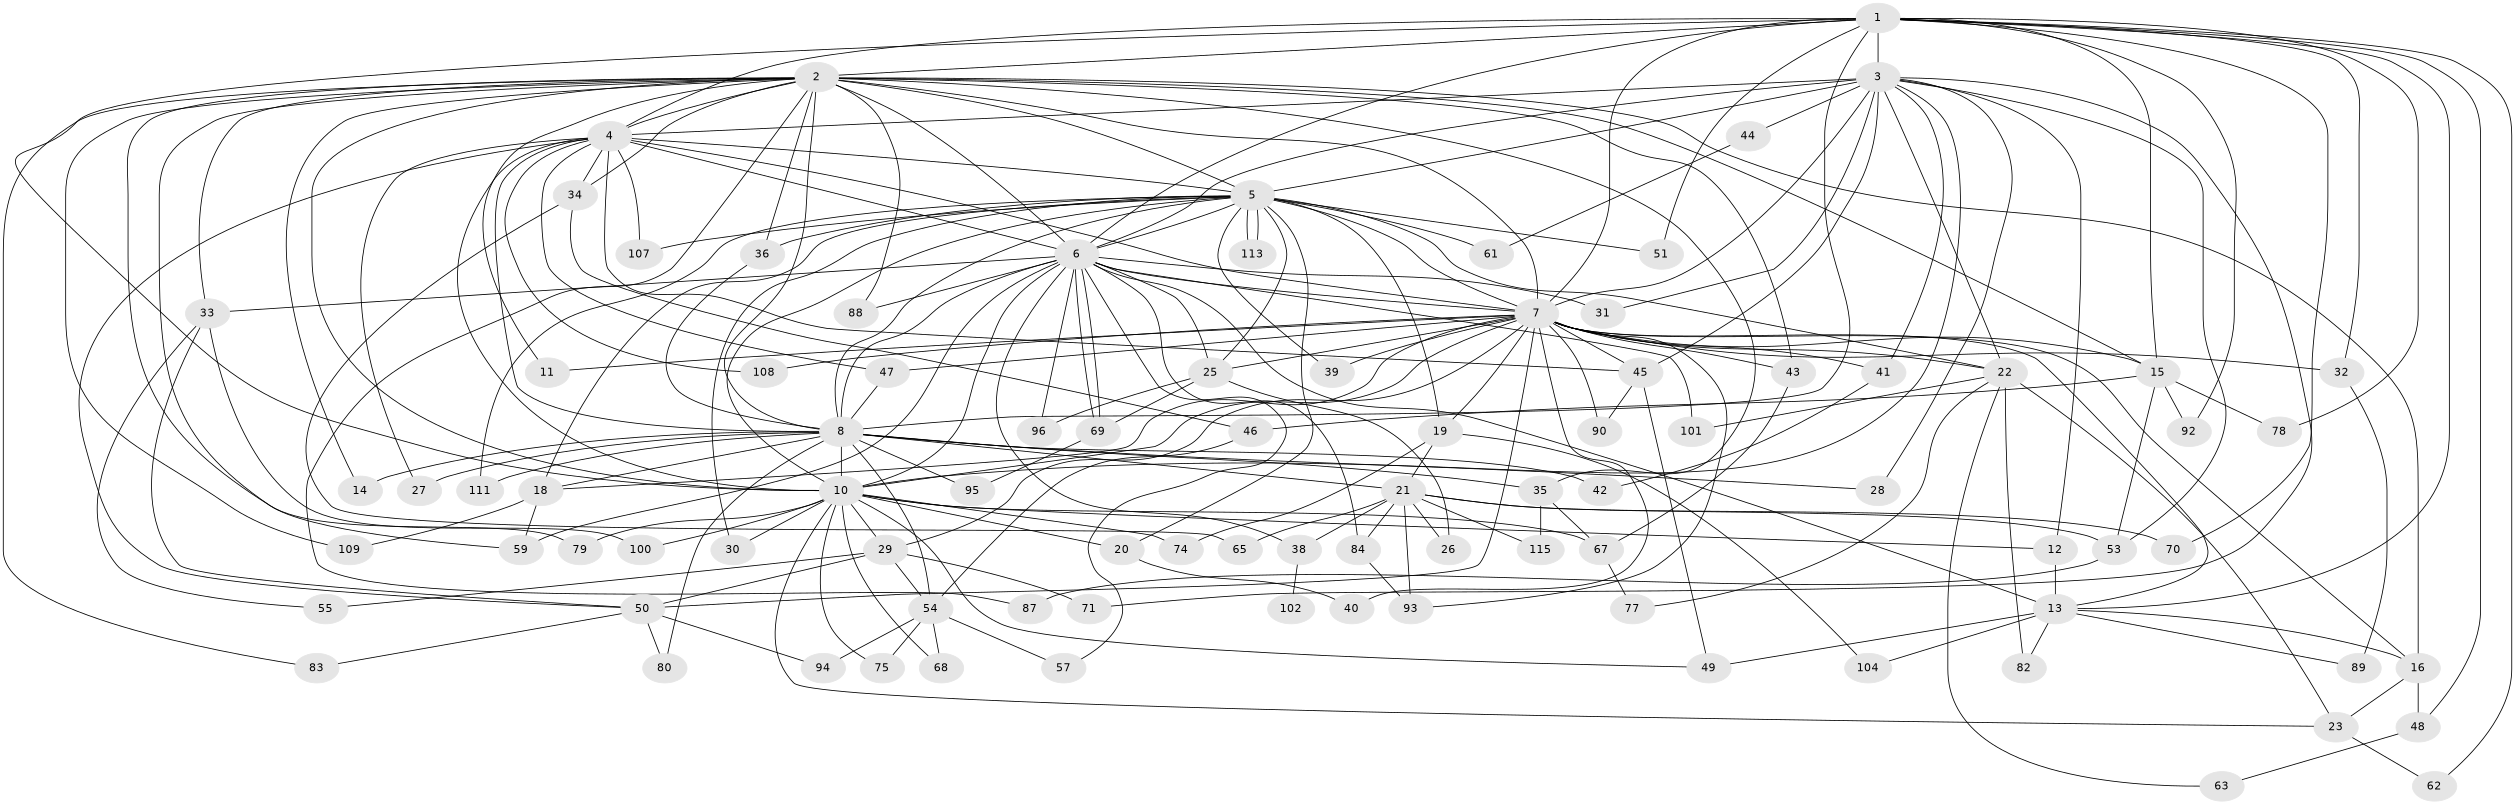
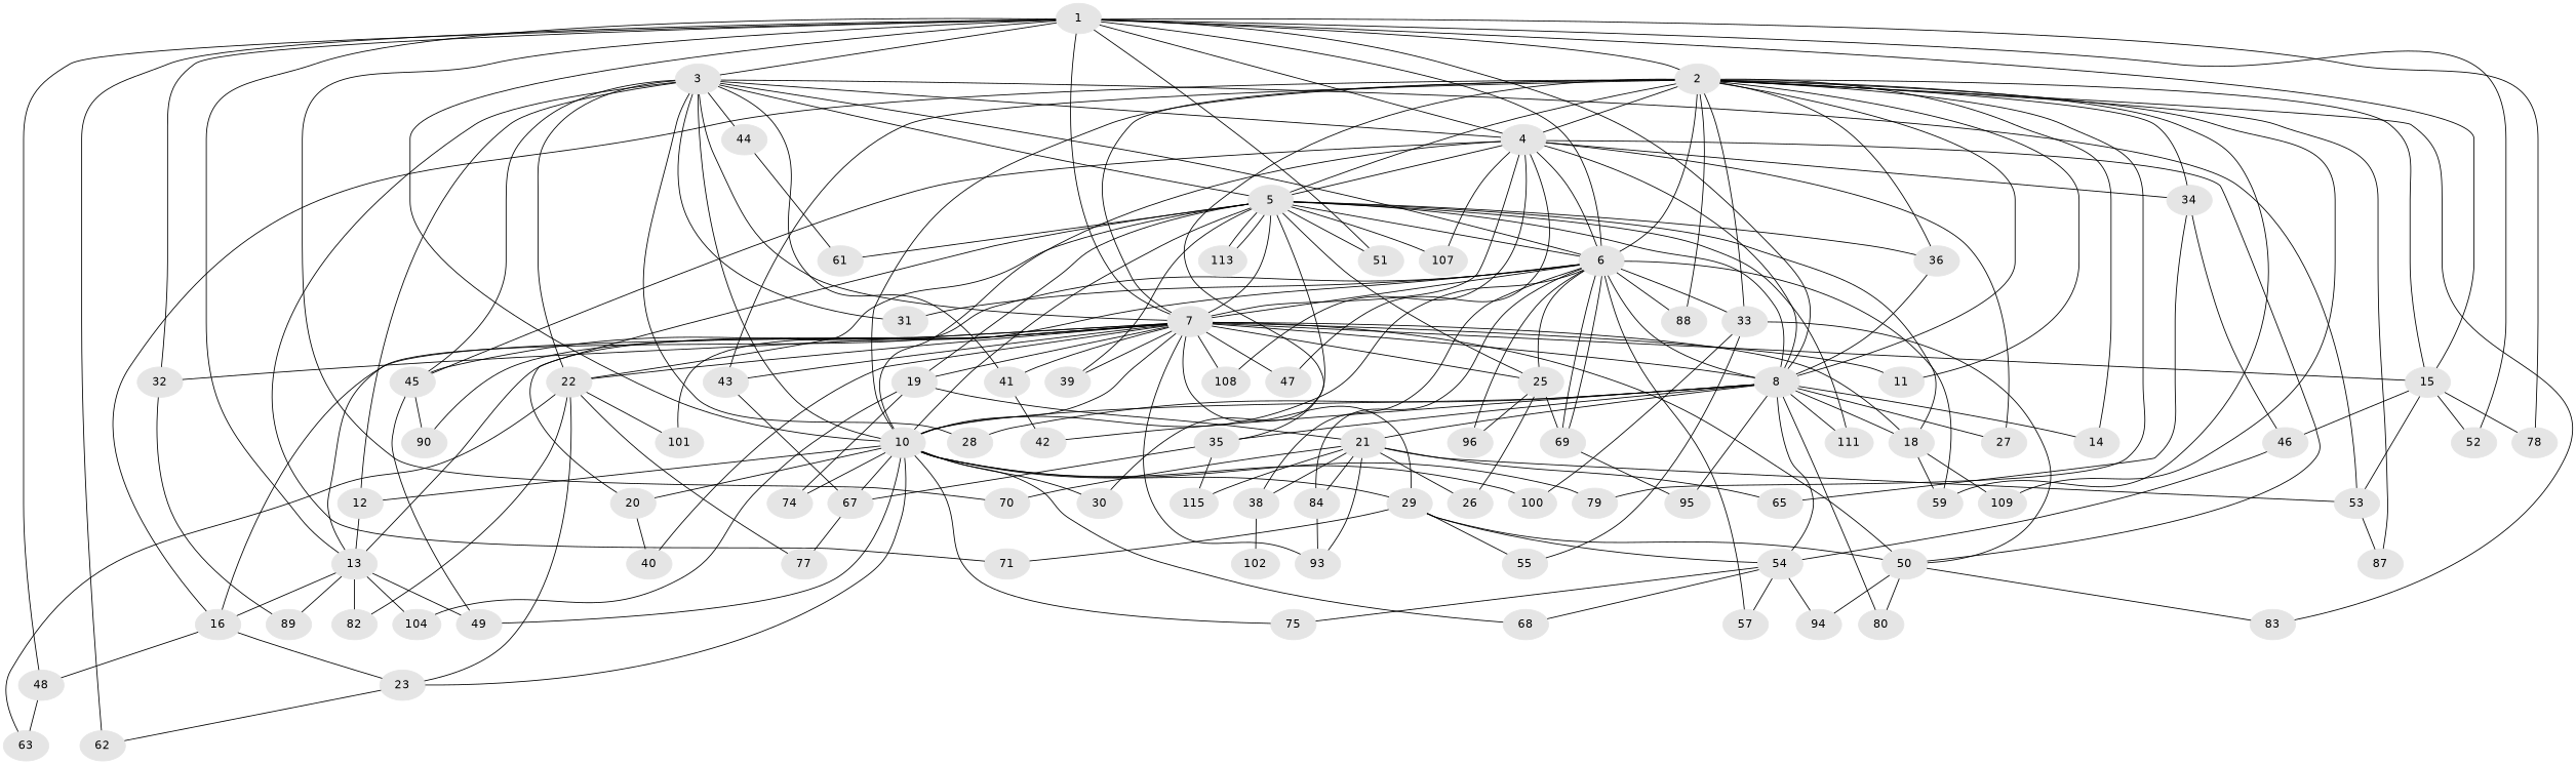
  graph {
    fontname="DejaVu Sans"
    node [color=gray90 fontname="DejaVu Sans" style=filled]
    edge [fontname="DejaVu Sans"]
    1 [super="+17"]
    2 [super="+9"]
    3 [super="+37"]
    4 [super="+106"]
    6 [super="+112"]
    7 [super="+73"]
    8 [super="+60"]
    10 [super="+86"]
    13 [super="+97"]
    15 [super="+24"]
    32
    48
    51
-   52 [label=92]
+   52
    62
    70
    78
    5 [super="+98"]
    11
    14
    16 [super="+110"]
    33 [super="+66"]
    34
    35 [super="+99"]
    36
    43
    59 [super="+114"]
    79
    83
    87
    88
    109
    12
    22 [super="+72"]
    28
    31
    41
    44
    45 [super="+56"]
    53 [super="+92"]
    71
    27
    47
    50 [super="+76"]
    107
    108
    18 [super="+64"]
    19
    20
    25 [super="+85"]
    30
    39
    61
    111
    113
    38
    57
    69 [super="+105"]
    84
    96
    101
    29 [super="+91"]
    40
    90
    93 [super="+116"]
    21 [super="+81"]
    42
    54 [super="+58"]
    80
    95
    23
    49 [super="+103"]
    67
    68
    74
    75
    100
    82
    89
    104
    46
    63
    55
    65
    115
    77
    94
    26
    102
    1 -- 2 [weight=2]
    1 -- 3
    1 -- 4
    1 -- 6
    1 -- 7
    1 -- 8
    1 -- 10
    1 -- 13
    1 -- 15
    1 -- 32
    1 -- 48
    1 -- 51
    1 -- 52
    1 -- 62
    1 -- 70
    1 -- 78
    2 -- 4 [weight=2]
    2 -- 6 [weight=2]
    2 -- 7 [weight=2]
    2 -- 8 [weight=2]
    2 -- 10 [weight=3]
    2 -- 15
    2 -- 5 [weight=2]
    2 -- 11
    2 -- 14
    2 -- 16
    2 -- 33
    2 -- 34
    2 -- 35
    2 -- 36
    2 -- 43
    2 -- 59
    2 -- 79
    2 -- 83
    2 -- 87
    2 -- 88
    2 -- 109
    3 -- 4
    3 -- 6
    3 -- 7 [weight=2]
    3 -- 10
    3 -- 5
    3 -- 12
    3 -- 22
    3 -- 28
    3 -- 31
    3 -- 41
    3 -- 44 [weight=2]
    3 -- 45
    3 -- 53
    3 -- 71
    4 -- 6
    4 -- 7
    4 -- 8
    4 -- 10 [weight=2]
    4 -- 5
    4 -- 34
    4 -- 45
    4 -- 27
    4 -- 47
    4 -- 50
    4 -- 107
    4 -- 108
    6 -- 7
    6 -- 8
    6 -- 10 [weight=2]
    6 -- 13
    6 -- 33 [weight=2]
    6 -- 59
    6 -- 88
    6 -- 31
    6 -- 25
    6 -- 38
    6 -- 57
    6 -- 69
    6 -- 69
    6 -- 84
    6 -- 96
    6 -- 101
-   47 -- 8 [weight=2]
+   7 -- 8 [weight=2]
    7 -- 10
    7 -- 13
    7 -- 15
    7 -- 32
    7 -- 11
    7 -- 16
    7 -- 43
    7 -- 22
    7 -- 41
    7 -- 45
    7 -- 47
    7 -- 50
    7 -- 108
    7 -- 18
    7 -- 19
    7 -- 25
    7 -- 39
    7 -- 29
    7 -- 40
    7 -- 90
    7 -- 93
    8 -- 10
    8 -- 14
    8 -- 35
    8 -- 28
    8 -- 27
    8 -- 18
    8 -- 111
    8 -- 21
    8 -- 42
    8 -- 54
    8 -- 80
    8 -- 95
    10 -- 79
    10 -- 12
    10 -- 20
    10 -- 30
    10 -- 29
    10 -- 23
    10 -- 49
    10 -- 67
    10 -- 68
    10 -- 74
    10 -- 75
    10 -- 100
    13 -- 16
    13 -- 49
    13 -- 82
    13 -- 89
    13 -- 104
    15 -- 52
    15 -- 78
    15 -- 53
    15 -- 46
    32 -- 89
    48 -- 63
    5 -- 6
    5 -- 7 [weight=2]
    5 -- 8
    5 -- 10
    5 -- 51
    5 -- 36
    5 -- 22
    5 -- 107
    5 -- 18
    5 -- 19
    5 -- 20
    5 -- 25
    5 -- 30
    5 -- 39
    5 -- 61
    5 -- 111
    5 -- 113
    5 -- 113
    16 -- 48
    16 -- 23
    33 -- 50
    33 -- 100
    33 -- 55
    34 -- 46
    34 -- 65
    35 -- 67
    35 -- 115
    36 -- 8
    43 -- 67
    12 -- 13
    22 -- 101
    22 -- 23
    22 -- 82
    22 -- 63
    22 -- 77
    41 -- 42
    44 -- 61
    45 -- 90
    45 -- 49
    53 -- 87
    50 -- 83
    50 -- 80
    50 -- 94
    18 -- 59
    18 -- 109
    19 -- 21 [weight=2]
    19 -- 74
    19 -- 104
    20 -- 40
    25 -- 69
    25 -- 96
    25 -- 26
    38 -- 102
    69 -- 95
    84 -- 93
    29 -- 71
    29 -- 50
    29 -- 54
    29 -- 55
    21 -- 70
    21 -- 53
    21 -- 38
    21 -- 84
    21 -- 93
    21 -- 65
    21 -- 115
    21 -- 26
    54 -- 57
    54 -- 68
    54 -- 75
    54 -- 94
    23 -- 62
    67 -- 77
    46 -- 54
  }
